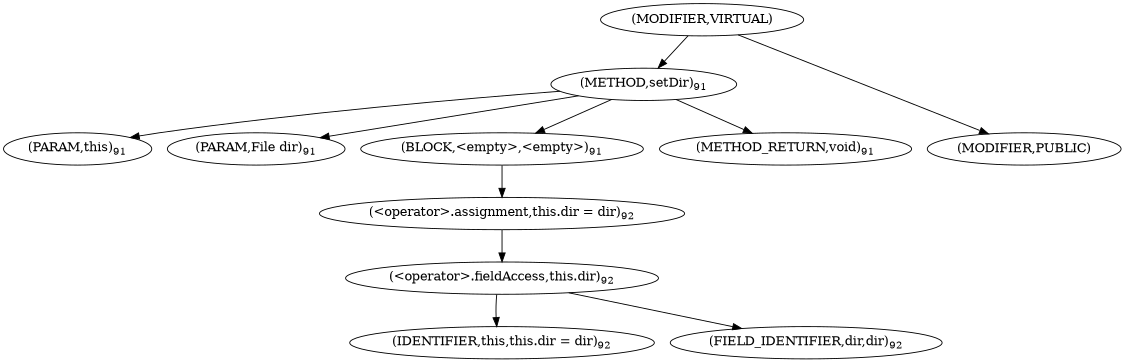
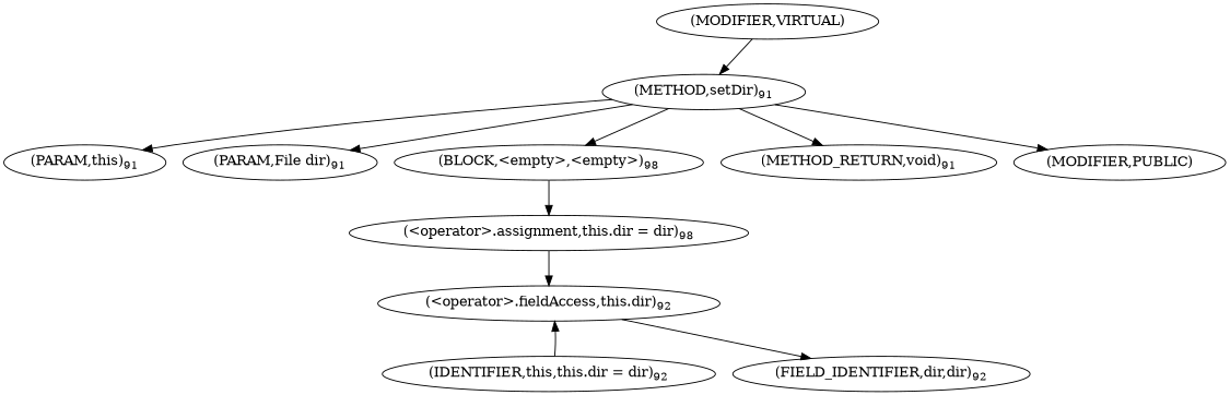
  digraph {
    n1 [label=<(METHOD,setDir)<SUB>91</SUB>>]
    n2 [label=<(PARAM,this)<SUB>91</SUB>>]
    n3 [label=<(PARAM,File dir)<SUB>91</SUB>>]
-   n4 [label=<(BLOCK,&lt;empty&gt;,&lt;empty&gt;)<SUB>91</SUB>>]
+   n4 [label=<(BLOCK,&lt;empty&gt;,&lt;empty&gt;)<SUB>98</SUB>>]
    n5 [label=<(MODIFIER,PUBLIC)>]
    n6 [label=<(METHOD_RETURN,void)<SUB>91</SUB>>]
-   n7 [label=<(&lt;operator&gt;.assignment,this.dir = dir)<SUB>92</SUB>>]
+   n7 [label=<(&lt;operator&gt;.assignment,this.dir = dir)<SUB>98</SUB>>]
    n8 [label=<(MODIFIER,VIRTUAL)>]
    n9 [label=<(&lt;operator&gt;.fieldAccess,this.dir)<SUB>92</SUB>>]
    n10 [label=<(IDENTIFIER,this,this.dir = dir)<SUB>92</SUB>>]
    n11 [label=<(FIELD_IDENTIFIER,dir,dir)<SUB>92</SUB>>]
    n1 -> n2
    n1 -> n3
    n1 -> n4
-   n8 -> n5
+   n1 -> n5
    n1 -> n6
    n4 -> n7
    n7 -> n9
    n8 -> n1
-   n9 -> n10
+   n10 -> n9
    n9 -> n11
  }
